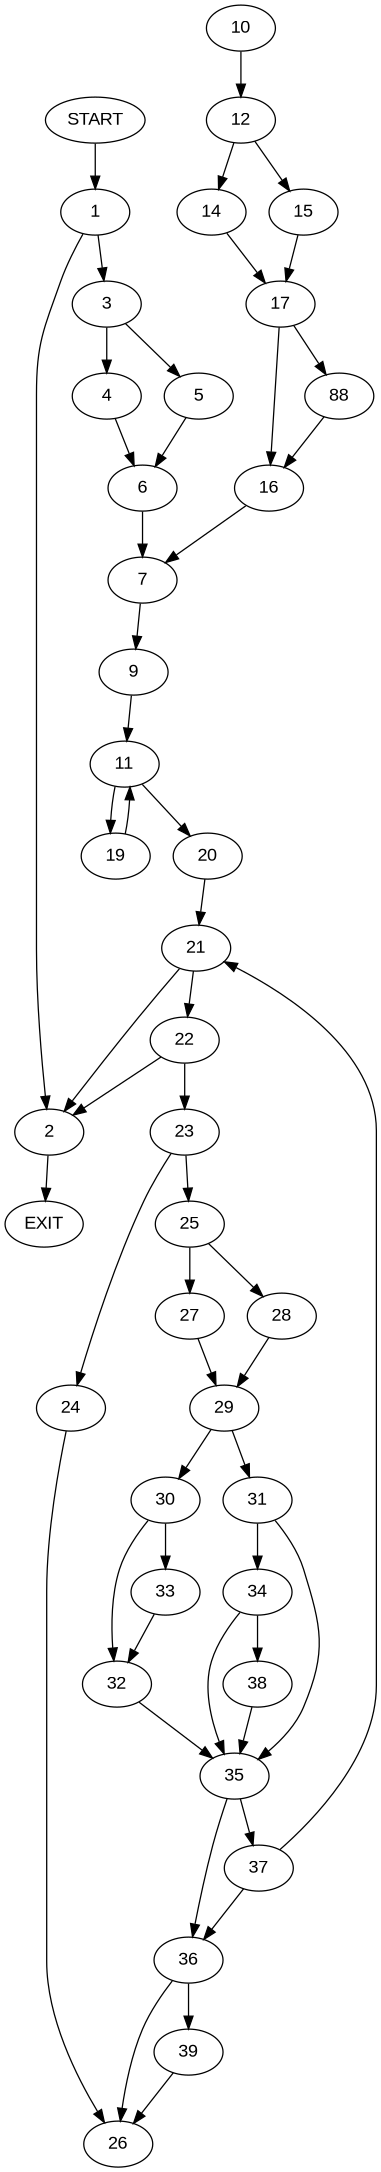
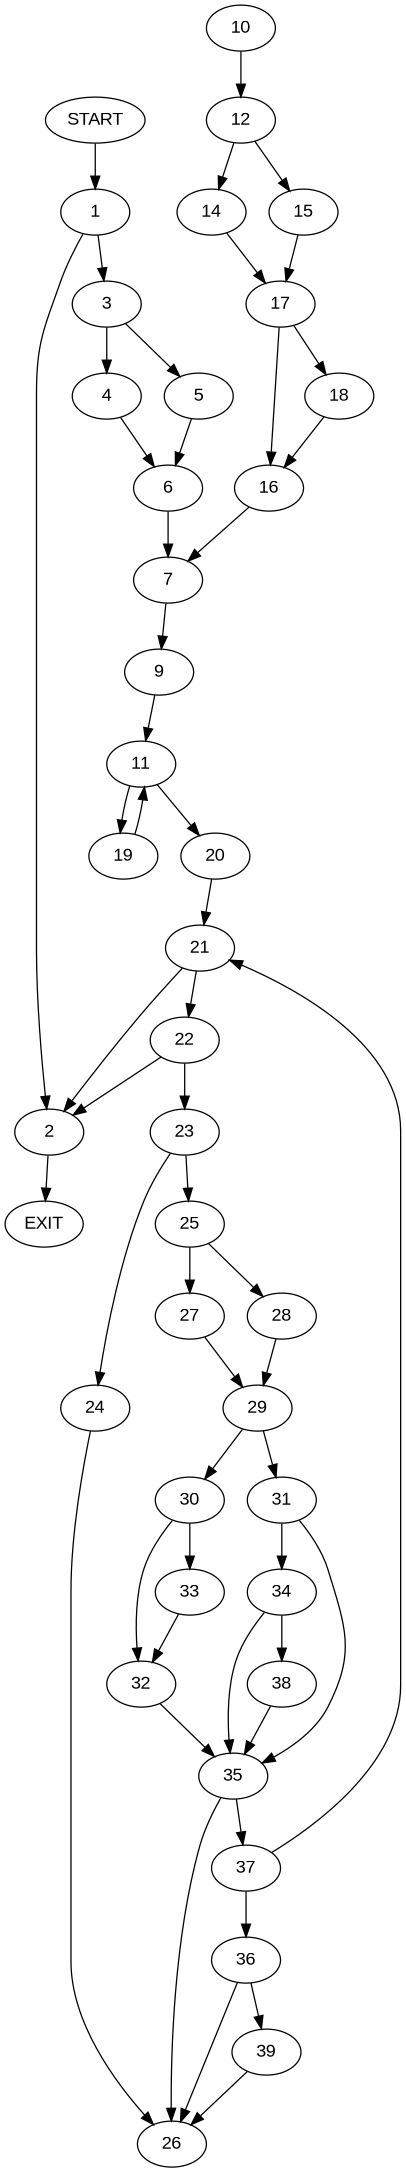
  digraph {
    fontname="Liberation Sans"
    node [fontname="Liberation Sans"]
    edge [fontname="Liberation Sans"]
    n1 [label=START]
    1
    2
    3
    n5 [label=EXIT]
    4
    5
    6
    7
    9
    11
    10
    12
    19
    20
    14
    15
    21
    17
    16
-   18 [label=88]
+   18
    22
    23
    24
    25
    26
    27
    28
    29
    30
    31
    32
    33
    34
    35
    38
    36
    37
    39
    n1 -> 1
    1 -> 2
    1 -> 3
    2 -> n5
    3 -> 4
    3 -> 5
    4 -> 6
    5 -> 6
    6 -> 7
    7 -> 9
    9 -> 11
    11 -> 19
    11 -> 20
    10 -> 12
    12 -> 14
    12 -> 15
    19 -> 11
    20 -> 21
    14 -> 17
    15 -> 17
    21 -> 2
    21 -> 22
    17 -> 16
    17 -> 18
    16 -> 7
    18 -> 16
    22 -> 2
    22 -> 23
    23 -> 24
    23 -> 25
    24 -> 26
    25 -> 27
    25 -> 28
    27 -> 29
    28 -> 29
    29 -> 30
    29 -> 31
    30 -> 32
    30 -> 33
    31 -> 34
    31 -> 35
    32 -> 35
    33 -> 32
    34 -> 35
    34 -> 38
-   35 -> 36
+   35 -> 26
    35 -> 37
    38 -> 35
    36 -> 26
    36 -> 39
    37 -> 21
    37 -> 36
    39 -> 26
  }
